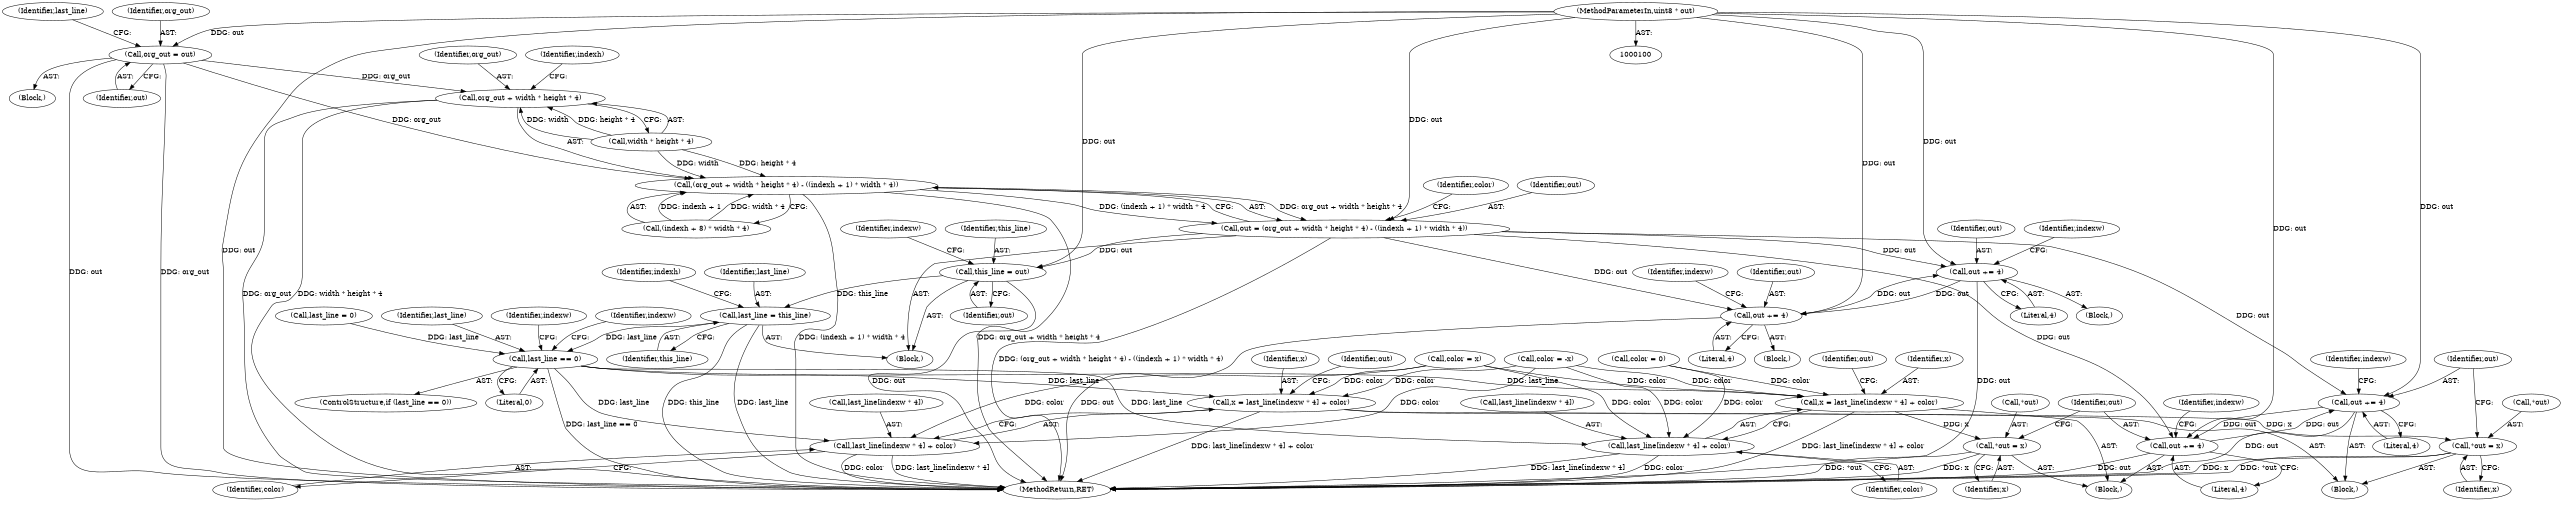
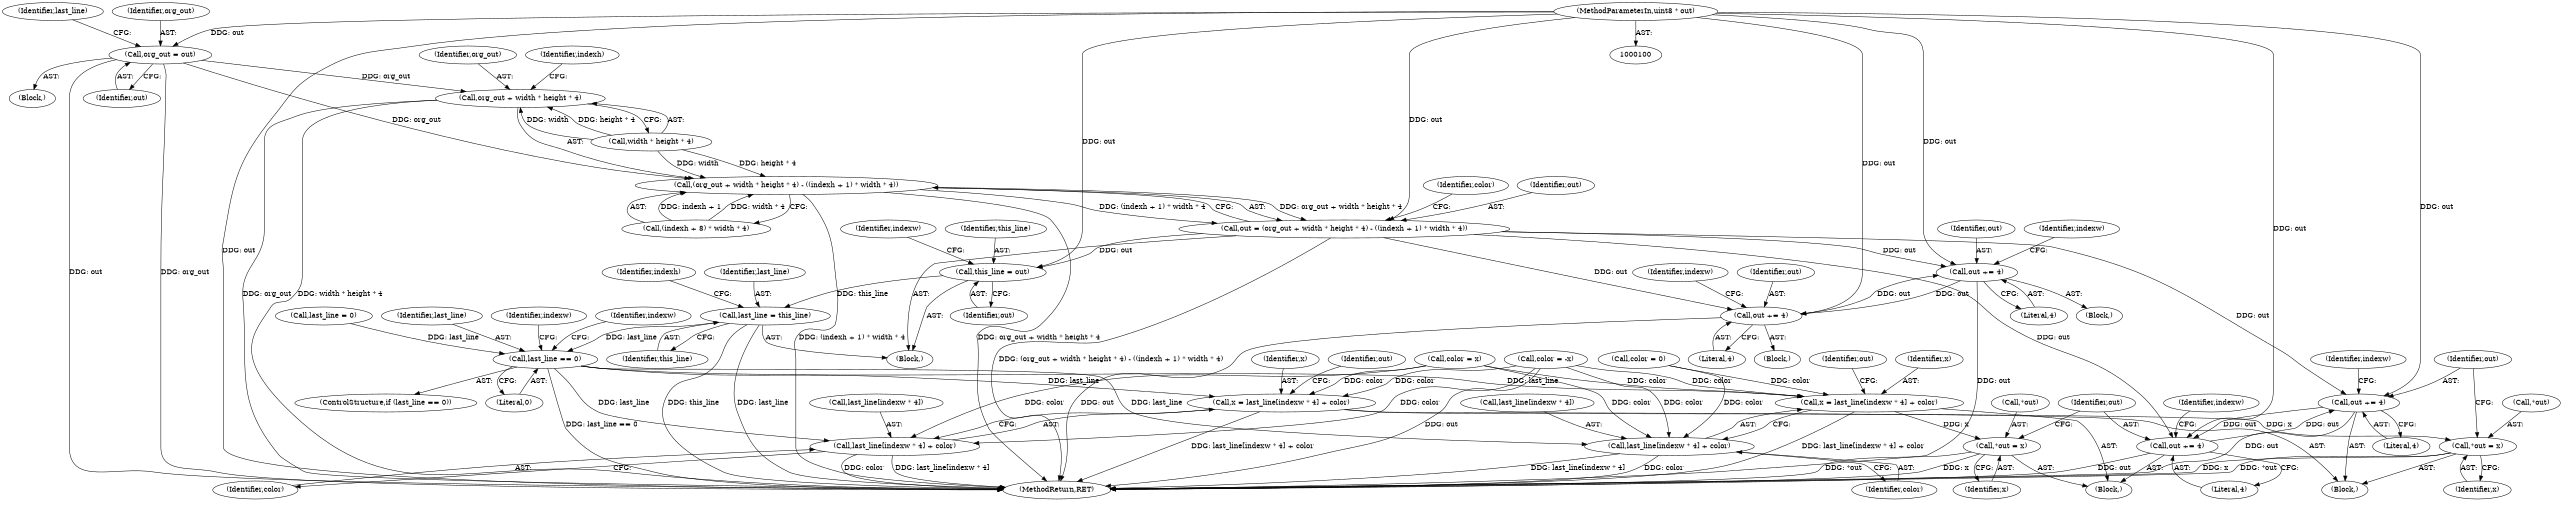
  digraph {
    n1 [label="(Call,org_out = out)"]
    n2 [label="(Call,(org_out + width * height * 4) - ((indexh + 1) * width * 4))"]
    n3 [label="(Call,org_out + width * height * 4)"]
    n4 [label="(Identifier,out)"]
    n5 [label="(MethodReturn,RET)"]
    n6 [label="(Block,)"]
    n7 [label="(Call,out = (org_out + width * height * 4) - ((indexh + 1) * width * 4))"]
    n8 [label="(Call,(indexh + 8) * width * 4)"]
    n9 [label="(Call,width * height * 4)"]
    n10 [label="(MethodParameterIn,uint8 * out)"]
    n11 [label="(Call,this_line = out)"]
    n12 [label="(Call,out += 4)"]
    n13 [label="(Call,out += 4)"]
    n14 [label="(Call,out += 4)"]
    n15 [label="(Call,out += 4)"]
    1000100
    n17 [label="(Block,)"]
    n18 [label="(Call,last_line = this_line)"]
    n19 [label="(Identifier,out)"]
    n20 [label="(Literal,4)"]
    n21 [label="(Block,)"]
    n22 [label="(Literal,4)"]
    n23 [label="(Block,)"]
    n24 [label="(Block,)"]
    n25 [label="(Literal,4)"]
    n26 [label="(Block,)"]
    n27 [label="(Literal,4)"]
    n28 [label="(Call,last_line == 0)"]
    n29 [label="(Identifier,this_line)"]
    n30 [label="(Call,x = last_line[indexw * 4] + color)"]
    n31 [label="(Call,last_line[indexw * 4] + color)"]
    n32 [label="(Call,x = last_line[indexw * 4] + color)"]
    n33 [label="(Call,last_line[indexw * 4] + color)"]
    n34 [label="(Literal,0)"]
    n35 [label="(ControlStructure,if (last_line == 0))"]
    n36 [label="(Call,*out = x)"]
    n37 [label="(Identifier,color)"]
    n38 [label="(Call,*out = x)"]
    n39 [label="(Identifier,color)"]
    n40 [label="(Identifier,x)"]
    n41 [label="(Identifier,x)"]
    n42 [label="(Identifier,out)"]
    n43 [label="(Identifier,indexw)"]
    n44 [label="(Identifier,indexh)"]
    n45 [label="(Call,color = 0)"]
    n46 [label="(Identifier,indexw)"]
    n47 [label="(Identifier,out)"]
    n48 [label="(Identifier,org_out)"]
    n49 [label="(Identifier,last_line)"]
    n50 [label="(Call,*out)"]
    n51 [label="(Call,last_line[indexw * 4])"]
    n52 [label="(Identifier,this_line)"]
    n53 [label="(Identifier,last_line)"]
    n54 [label="(Identifier,out)"]
    n55 [label="(Identifier,indexw)"]
    n56 [label="(Identifier,indexw)"]
    n57 [label="(Identifier,indexw)"]
    n58 [label="(Call,last_line[indexw * 4])"]
    n59 [label="(Identifier,indexh)"]
    n60 [label="(Call,color = x)"]
    n61 [label="(Identifier,indexw)"]
    n62 [label="(Call,*out)"]
    n63 [label="(Identifier,org_out)"]
    n64 [label="(Identifier,color)"]
    n65 [label="(Identifier,x)"]
    n66 [label="(Identifier,x)"]
    n67 [label="(Identifier,out)"]
    n68 [label="(Identifier,out)"]
    n69 [label="(Call,last_line = 0)"]
    n70 [label="(Identifier,last_line)"]
    n71 [label="(Call,color = -x)"]
    n72 [label="(Identifier,out)"]
    n73 [label="(Identifier,out)"]
    n74 [label="(Identifier,indexw)"]
    n1 -> n2 [label="DDG: org_out"]
    n1 -> n3 [label="DDG: org_out"]
    n1 -> n4 [label="CFG: "]
    n1 -> n5 [label="DDG: out"]
    n1 -> n5 [label="DDG: org_out"]
    n1 -> n6 [label="AST: "]
    n2 -> n5 [label="DDG: org_out + width * height * 4"]
    n2 -> n5 [label="DDG: (indexh + 1) * width * 4"]
    n2 -> n7 [label="AST: "]
    n2 -> n7 [label="DDG: org_out + width * height * 4"]
    n2 -> n7 [label="DDG: (indexh + 1) * width * 4"]
    n2 -> n8 [label="CFG: "]
    n3 -> n2 [label="AST: "]
    n3 -> n5 [label="DDG: org_out"]
    n3 -> n5 [label="DDG: width * height * 4"]
    n3 -> n9 [label="CFG: "]
    n4 -> n1 [label="AST: "]
    n7 -> n2 [label="CFG: "]
    n7 -> n5 [label="DDG: (org_out + width * height * 4) - ((indexh + 1) * width * 4)"]
    n7 -> n11 [label="DDG: out"]
    n7 -> n12 [label="DDG: out"]
    n7 -> n13 [label="DDG: out"]
    n7 -> n14 [label="DDG: out"]
    n7 -> n15 [label="DDG: out"]
    n7 -> n17 [label="AST: "]
    n8 -> n2 [label="AST: "]
    n8 -> n2 [label="DDG: indexh + 1"]
    n8 -> n2 [label="DDG: width * 4"]
    n9 -> n2 [label="DDG: width"]
    n9 -> n2 [label="DDG: height * 4"]
    n9 -> n3 [label="AST: "]
    n9 -> n3 [label="DDG: width"]
    n9 -> n3 [label="DDG: height * 4"]
    n10 -> n1 [label="DDG: out"]
    n10 -> n5 [label="DDG: out"]
    n10 -> n7 [label="DDG: out"]
    n10 -> n11 [label="DDG: out"]
    n10 -> n12 [label="DDG: out"]
    n10 -> n13 [label="DDG: out"]
    n10 -> n14 [label="DDG: out"]
    n10 -> n15 [label="DDG: out"]
    n10 -> 1000100 [label="AST: "]
-   n11 -> n5 [label="DDG: out"]
+   n71 -> n5 [label="DDG: out"]
    n11 -> n17 [label="AST: "]
    n11 -> n18 [label="DDG: this_line"]
    n11 -> n19 [label="CFG: "]
    n12 -> n5 [label="DDG: out"]
    n12 -> n13 [label="DDG: out"]
    n12 -> n20 [label="CFG: "]
    n12 -> n21 [label="AST: "]
    n13 -> n5 [label="DDG: out"]
    n13 -> n12 [label="DDG: out"]
    n13 -> n22 [label="CFG: "]
    n13 -> n23 [label="AST: "]
    n14 -> n5 [label="DDG: out"]
    n14 -> n15 [label="DDG: out"]
    n14 -> n24 [label="AST: "]
    n14 -> n25 [label="CFG: "]
    n15 -> n5 [label="DDG: out"]
    n15 -> n14 [label="DDG: out"]
    n15 -> n26 [label="AST: "]
    n15 -> n27 [label="CFG: "]
    n18 -> n5 [label="DDG: this_line"]
    n18 -> n5 [label="DDG: last_line"]
    n18 -> n17 [label="AST: "]
    n18 -> n28 [label="DDG: last_line"]
    n18 -> n29 [label="CFG: "]
    n19 -> n11 [label="AST: "]
    n20 -> n12 [label="AST: "]
    n22 -> n13 [label="AST: "]
    n25 -> n14 [label="AST: "]
    n27 -> n15 [label="AST: "]
    n28 -> n5 [label="DDG: last_line == 0"]
    n28 -> n30 [label="DDG: last_line"]
    n28 -> n31 [label="DDG: last_line"]
    n28 -> n32 [label="DDG: last_line"]
    n28 -> n33 [label="DDG: last_line"]
    n28 -> n34 [label="CFG: "]
    n28 -> n35 [label="AST: "]
    n29 -> n18 [label="AST: "]
    n30 -> n5 [label="DDG: last_line[indexw * 4] + color"]
    n30 -> n24 [label="AST: "]
    n30 -> n31 [label="CFG: "]
    n30 -> n36 [label="DDG: x"]
    n31 -> n5 [label="DDG: color"]
    n31 -> n5 [label="DDG: last_line[indexw * 4]"]
    n31 -> n30 [label="AST: "]
    n31 -> n37 [label="CFG: "]
    n32 -> n5 [label="DDG: last_line[indexw * 4] + color"]
    n32 -> n26 [label="AST: "]
    n32 -> n33 [label="CFG: "]
    n32 -> n38 [label="DDG: x"]
    n33 -> n5 [label="DDG: last_line[indexw * 4]"]
    n33 -> n5 [label="DDG: color"]
    n33 -> n32 [label="AST: "]
    n33 -> n39 [label="CFG: "]
    n34 -> n28 [label="AST: "]
    n36 -> n5 [label="DDG: *out"]
    n36 -> n5 [label="DDG: x"]
    n36 -> n24 [label="AST: "]
    n36 -> n40 [label="CFG: "]
    n37 -> n31 [label="AST: "]
    n38 -> n5 [label="DDG: x"]
    n38 -> n5 [label="DDG: *out"]
    n38 -> n26 [label="AST: "]
    n38 -> n41 [label="CFG: "]
    n39 -> n33 [label="AST: "]
    n40 -> n36 [label="AST: "]
    n41 -> n38 [label="AST: "]
    n42 -> n15 [label="AST: "]
    n42 -> n38 [label="CFG: "]
    n43 -> n15 [label="CFG: "]
    n44 -> n3 [label="CFG: "]
    n45 -> n32 [label="DDG: color"]
    n45 -> n33 [label="DDG: color"]
    n46 -> n11 [label="CFG: "]
    n47 -> n12 [label="AST: "]
    n48 -> n3 [label="AST: "]
    n49 -> n1 [label="CFG: "]
    n50 -> n36 [label="AST: "]
    n51 -> n33 [label="AST: "]
    n52 -> n11 [label="AST: "]
    n53 -> n28 [label="AST: "]
    n54 -> n7 [label="AST: "]
    n55 -> n12 [label="CFG: "]
    n56 -> n13 [label="CFG: "]
    n57 -> n28 [label="CFG: "]
    n58 -> n31 [label="AST: "]
    n59 -> n18 [label="CFG: "]
    n60 -> n30 [label="DDG: color"]
    n60 -> n31 [label="DDG: color"]
    n60 -> n32 [label="DDG: color"]
    n60 -> n33 [label="DDG: color"]
    n61 -> n28 [label="CFG: "]
    n62 -> n38 [label="AST: "]
    n63 -> n1 [label="AST: "]
    n64 -> n7 [label="CFG: "]
    n65 -> n32 [label="AST: "]
    n66 -> n30 [label="AST: "]
    n67 -> n13 [label="AST: "]
    n68 -> n14 [label="AST: "]
    n68 -> n36 [label="CFG: "]
    n69 -> n28 [label="DDG: last_line"]
    n70 -> n18 [label="AST: "]
    n71 -> n30 [label="DDG: color"]
    n71 -> n31 [label="DDG: color"]
    n71 -> n32 [label="DDG: color"]
    n71 -> n33 [label="DDG: color"]
    n72 -> n30 [label="CFG: "]
    n73 -> n32 [label="CFG: "]
    n74 -> n14 [label="CFG: "]
  }
